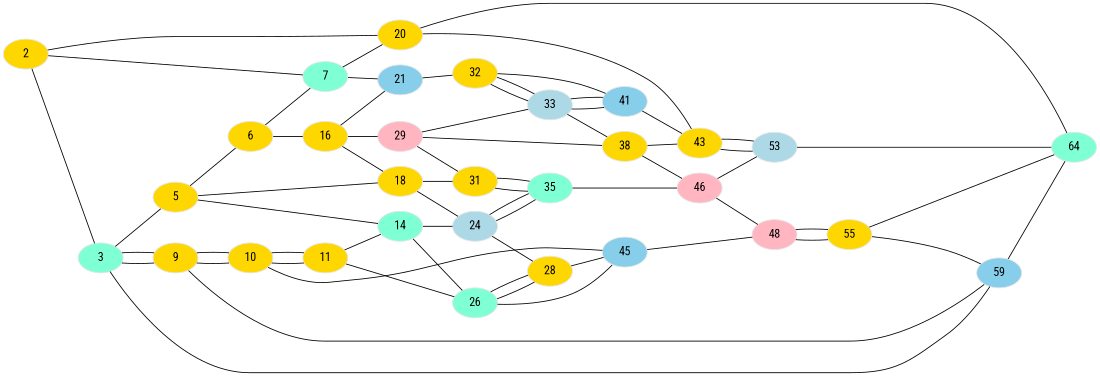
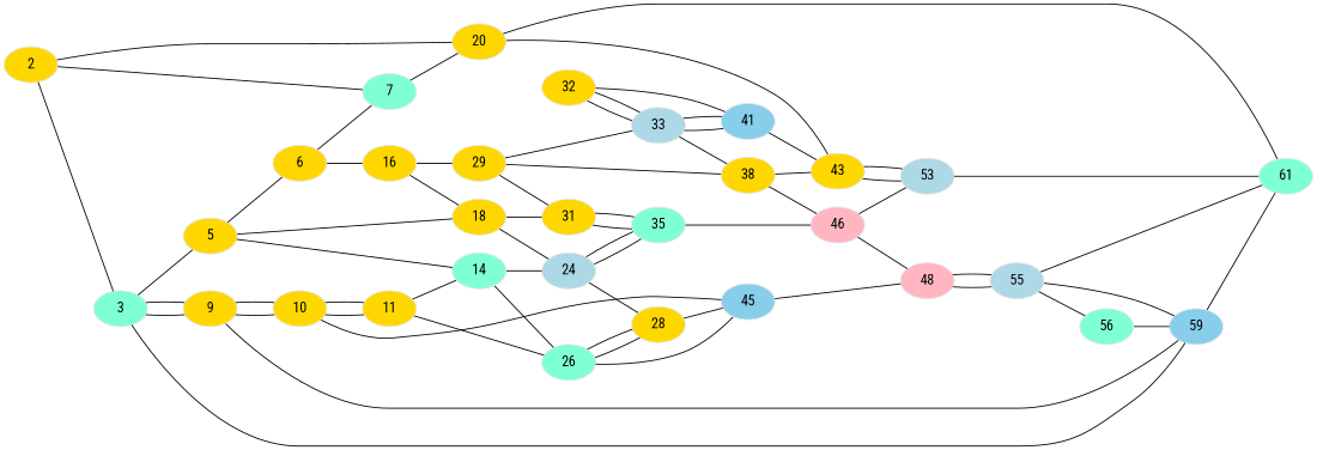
  graph {
    fontname="Roboto Condensed"
    rankdir=LR
    node [color=gray90 fillcolor=gold fontname="Roboto Condensed" style=filled]
    edge [fontname="Roboto Condensed"]
    n1 [label=2 super="+2"]
    3 [fillcolor=aquamarine super="+4"]
    7 [fillcolor=aquamarine super="+19"]
    20 [super="+42"]
    5 [super="+13"]
    9 [super="+52"]
    59 [fillcolor=skyblue super="+60"]
-   21 [fillcolor=skyblue super="+22"]
    43 [super="+44"]
-   61 [fillcolor=aquamarine super="+63" label=64]
+   61 [fillcolor=aquamarine super="+63"]
    6 [super="+8"]
    14 [fillcolor=aquamarine super="+15"]
    18 [super="+23"]
    10
    16 [super="+17"]
    26 [fillcolor=aquamarine super="+27"]
    24 [fillcolor=lightblue super="+25"]
    31
-   29 [fillcolor=lightpink super="+30"]
+   29 [super="+30"]
    32 [super="+40"]
    11 [super="+12"]
    45 [fillcolor=skyblue super="+50"]
    48 [fillcolor=lightpink super="+49"]
    28 [super="+37"]
    35 [fillcolor=aquamarine super="+36"]
    33 [fillcolor=lightblue super="+34"]
    38 [super="+39"]
    53 [fillcolor=lightblue super="+54"]
    41 [fillcolor=skyblue]
    46 [fillcolor=lightpink super="+47"]
-   55 [super="+62"]
+   55 [fillcolor=lightblue super="+62"]
+   56 [fillcolor=aquamarine super="+58"]
    n1 -- 3
    n1 -- 7
    n1 -- 20 [weight=2]
    3 -- 5
    3 -- 9
    3 -- 9
    3 -- 59
    7 -- 20
-   7 -- 21
    20 -- 43
    20 -- 61
    5 -- 6
    5 -- 14
    5 -- 18
    9 -- 59
    9 -- 10
    9 -- 10
    59 -- 61
-   21 -- 32 [weight=2]
    43 -- 53
    43 -- 53
    6 -- 7
    6 -- 16
    14 -- 26
    14 -- 24
    18 -- 24
    18 -- 31
    10 -- 11
    10 -- 11
    10 -- 45
-   16 -- 21
    16 -- 18
    16 -- 29
    26 -- 45
    26 -- 28
    26 -- 28
    24 -- 28
    24 -- 35
    24 -- 35
    31 -- 35
    31 -- 35
    29 -- 31
    29 -- 33
    29 -- 38
    32 -- 33
    32 -- 33
    32 -- 41
    11 -- 14
    11 -- 26
    45 -- 48
    48 -- 55
    48 -- 55
    28 -- 45
    35 -- 46
    33 -- 38
    33 -- 41
    33 -- 41
    38 -- 43
    38 -- 46
    53 -- 61 [weight=2]
    41 -- 43
    46 -- 48
    46 -- 53
    55 -- 59
    55 -- 61
+   55 -- 56
+   56 -- 59
  }
